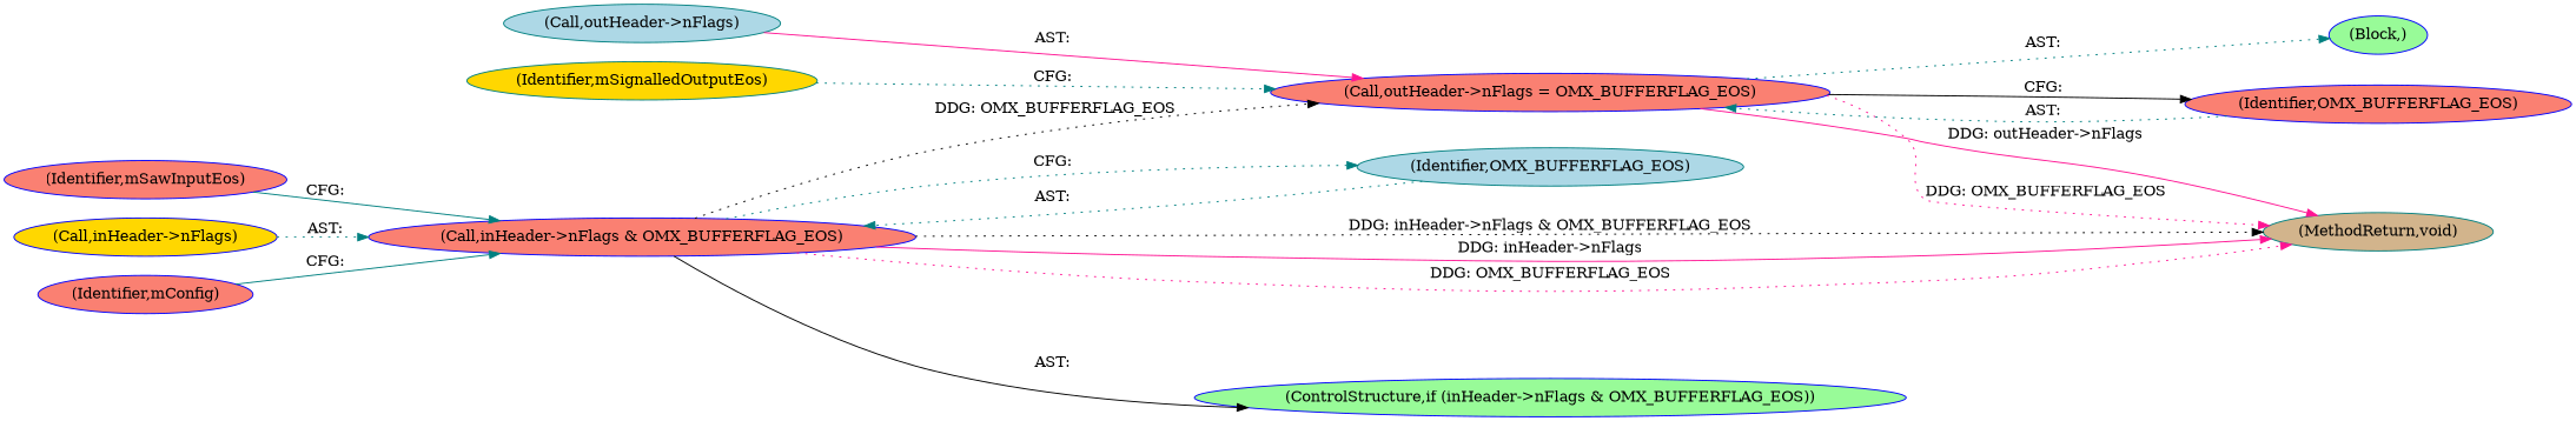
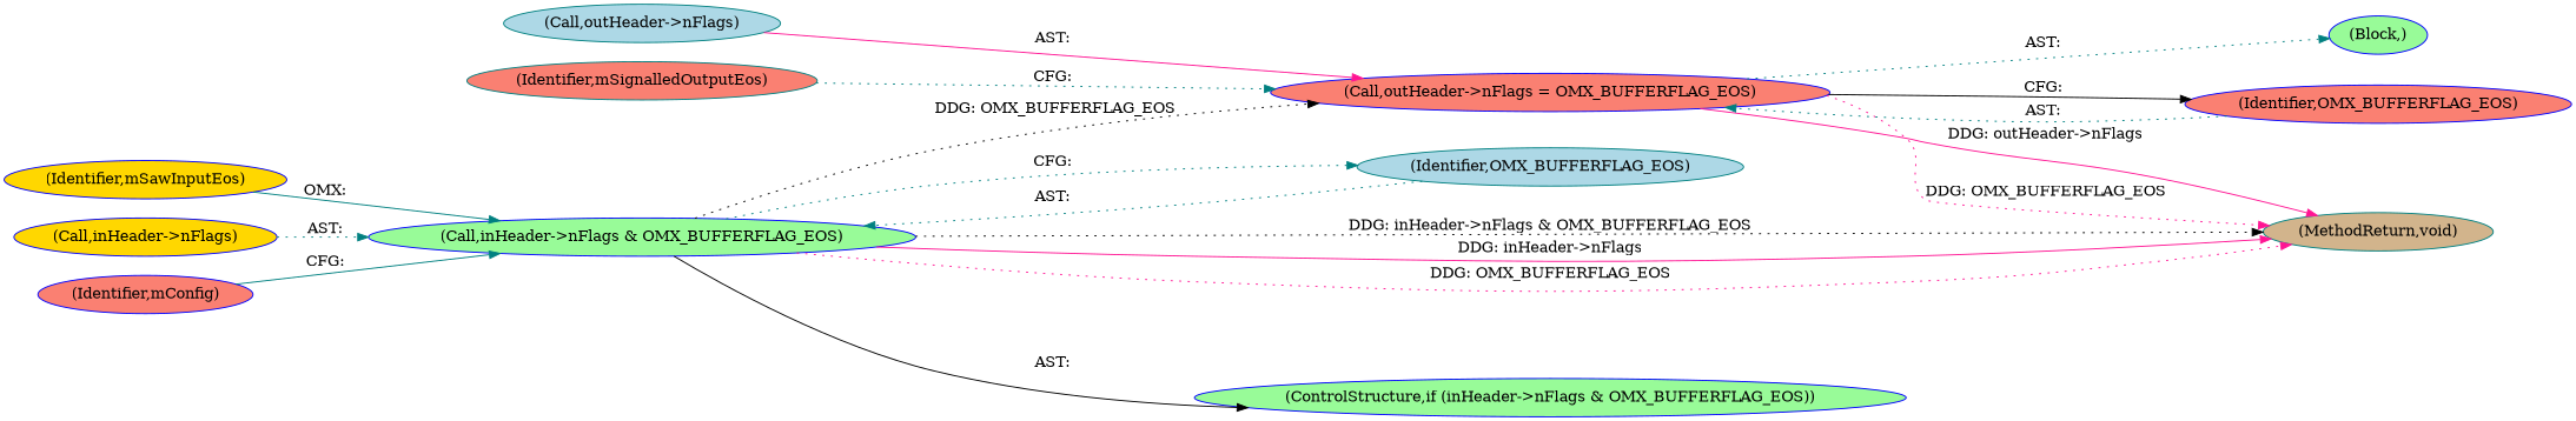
  digraph {
    rankdir=LR
    node [color=blue fillcolor=salmon style=filled]
    edge [color=teal style=dotted]
-   n1 [label="(Call,inHeader->nFlags & OMX_BUFFERFLAG_EOS)"]
+   n1 [fillcolor=palegreen label="(Call,inHeader->nFlags & OMX_BUFFERFLAG_EOS)"]
    n2 [label="(Call,outHeader->nFlags = OMX_BUFFERFLAG_EOS)"]
    n3 [color=teal fillcolor=lightblue label="(Identifier,OMX_BUFFERFLAG_EOS)"]
    n4 [color=teal fillcolor=tan label="(MethodReturn,void)"]
    n5 [fillcolor=palegreen label="(ControlStructure,if (inHeader->nFlags & OMX_BUFFERFLAG_EOS))"]
    n6 [fillcolor=palegreen label="(Block,)"]
    n7 [label="(Identifier,OMX_BUFFERFLAG_EOS)"]
-   n8 [label="(Identifier,mSawInputEos)"]
+   n8 [fillcolor=gold label="(Identifier,mSawInputEos)"]
    n9 [fillcolor=gold label="(Call,inHeader->nFlags)"]
    n10 [label="(Identifier,mConfig)"]
    n11 [color=teal fillcolor=lightblue label="(Call,outHeader->nFlags)"]
-   n12 [color=teal fillcolor=gold label="(Identifier,mSignalledOutputEos)"]
+   n12 [color=teal label="(Identifier,mSignalledOutputEos)"]
    n1 -> n2 [color=black label="DDG: OMX_BUFFERFLAG_EOS"]
    n1 -> n3 [label="CFG: "]
    n1 -> n4 [color=black label="DDG: inHeader->nFlags & OMX_BUFFERFLAG_EOS"]
    n1 -> n4 [color=deeppink label="DDG: inHeader->nFlags" style=solid]
    n1 -> n4 [color=deeppink label="DDG: OMX_BUFFERFLAG_EOS"]
    n1 -> n5 [color=black label="AST: " style=solid]
    n2 -> n4 [color=deeppink label="DDG: outHeader->nFlags" style=solid]
    n2 -> n4 [color=deeppink label="DDG: OMX_BUFFERFLAG_EOS"]
    n2 -> n6 [label="AST: "]
    n2 -> n7 [color=black label="CFG: " style=solid]
    n3 -> n1 [label="AST: "]
    n7 -> n2 [label="AST: "]
-   n8 -> n1 [label="CFG: " style=solid]
+   n8 -> n1 [label="OMX: " style=solid]
    n9 -> n1 [label="AST: "]
    n10 -> n1 [label="CFG: " style=solid]
    n11 -> n2 [color=deeppink label="AST: " style=solid]
    n12 -> n2 [label="CFG: "]
  }
